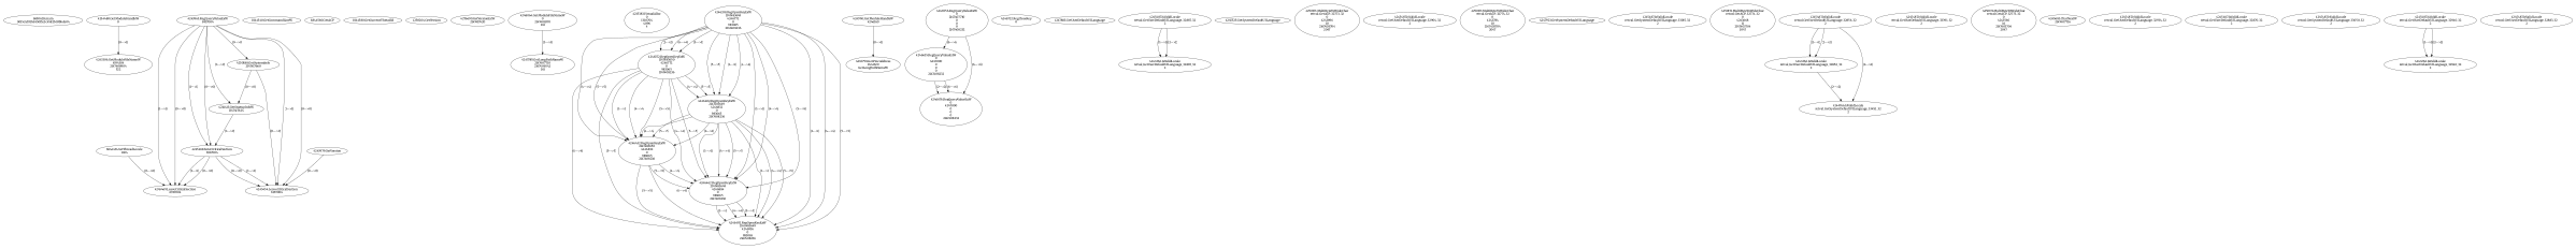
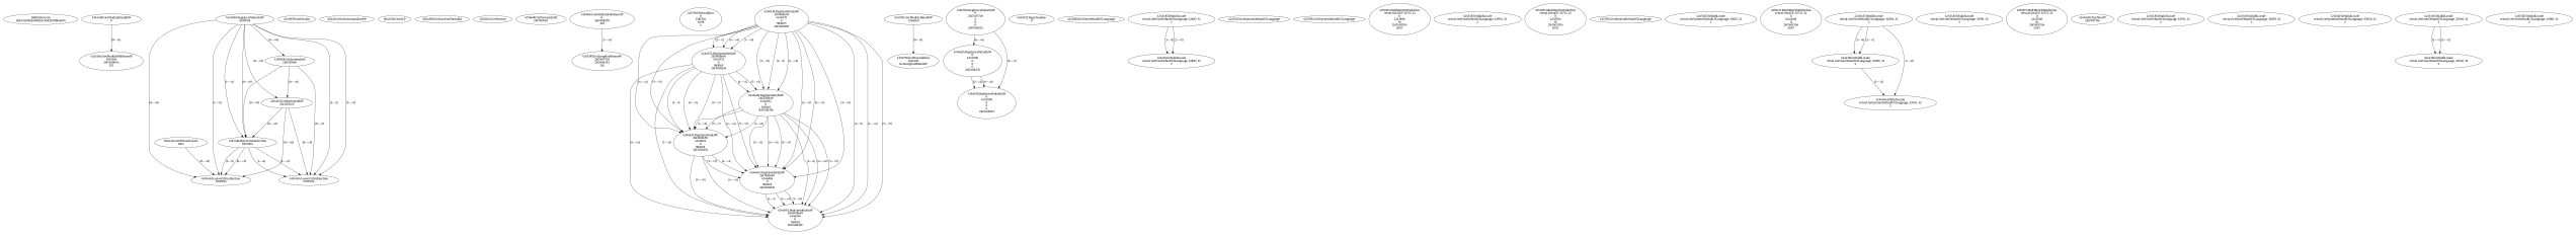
  digraph {
    fontname=Merriweather
    node [fontname=Merriweather]
    edge [fontname=Merriweather]
    n1 [label="6850628.main\n0015c1d92b6550f1e3c4582b03bbde04"]
    n2 [label="4254480.GetModuleHandleW\n0"]
    n3 [label="4243306.GetModuleFileNameW\n4194304\n2147408904\n522"]
    n4 [label="6844434.SetThreadLocale\n1024"]
    n5 [label="4245469.LeaveCriticalSection\n6917004"]
    n6 [label="4243965.RegQueryValueExW\n6917004"]
    n7 [label="4250188.GetSystemInfo\n2147417660"]
    n8 [label="4214413.GetStartupInfoW\n2147417624"]
    n9 [label="4245418.EnterCriticalSection\n6917004"]
    n10 [label="4245454.LeaveCriticalSection\n6917004"]
    n11 [label="4243979.GetVersion\n"]
    n12 [label="6844540.GetCommandLineW\n"]
    n13 [label="6844560.GetACP\n"]
    n14 [label="6844580.GetCurrentThreadId\n"]
    n15 [label="4250204.GetVersion\n"]
    n16 [label="4276690.GetVersionExW\n2147417420"]
    n17 [label="4248064.GetModuleFileNameW\n0\n2147408370\n261"]
    n18 [label="4245785.GetLongPathNameW\n2147407710\n2147406542\n261"]
    n19 [label="4215383.VirtualAlloc\n0\n1310704\n4096\n4"]
    n20 [label="4246338.RegOpenKeyExW\n2147483649\n4246772\n0\n983065\n2147408236"]
    n21 [label="4246372.RegOpenKeyExW\n2147483650\n4246772\n0\n983065\n2147408236"]
    n22 [label="4246402.RegOpenKeyExW\n2147483649\n4246832\n0\n983065\n2147408236"]
    n23 [label="4246432.RegOpenKeyExW\n2147483650\n4246832\n0\n983065\n2147408236"]
    n24 [label="4246462.RegOpenKeyExW\n2147483649\n4246884\n0\n983065\n2147408236"]
    n25 [label="4246492.RegOpenKeyExW\n2140483649\n4246936\n0\n983065\n2147408236"]
    n26 [label="4245741.GetModuleHandleW\n4246160"]
    n27 [label="4245758.GetProcAddress\n9441320\nGetLongPathNameW"]
    n28 [label="4246556.RegQueryValueExW\n0\n2147407710\n0\n0\n0\n2147408232"]
    n29 [label="4246635.RegQueryValueExW\n0\n4247000\n0\n0\n0\n2147408232"]
    n30 [label="4246676.RegQueryValueExW\n0\n4247000\n0\n0\n0\n2147408232"]
    n31 [label="4246722.RegCloseKey\n0"]
    n32 [label="4247883.GetUserDefaultUILanguage\n"]
    n33 [label="4245487.IsValidLocale\nretval_GetUserDefaultUILanguage_32887_32\n2"]
    n34 [label="4244766.IsValidLocale\nretval_GetUserDefaultUILanguage_32887_32\n2"]
    n35 [label="4245525.GetSystemDefaultUILanguage\n"]
+   n36 [label="4245552.GetSystemDefaultUILanguage\n"]
    n37 [label="4250171.MultiByteToWideChar\nretval_GetACP_32773_32\n0\n4243896\n10\n2147403704\n2047"]
    n38 [label="4245487.IsValidLocale\nretval_GetUserDefaultUILanguage_32904_32\n2"]
    n39 [label="4250171.MultiByteToWideChar\nretval_GetACP_32774_32\n0\n4243784\n10\n2147403704\n2047"]
    n40 [label="4247923.GetSystemDefaultUILanguage\n"]
    n41 [label="4245487.IsValidLocale\nretval_GetSystemDefaultUILanguage_33015_32\n2"]
    n42 [label="4250171.MultiByteToWideChar\nretval_GetACP_32774_32\n0\n4243668\n11\n2147403704\n2047"]
    n43 [label="4245487.IsValidLocale\nretval_GetUserDefaultUILanguage_32856_32\n2"]
    n44 [label="4244766.IsValidLocale\nretval_GetUserDefaultUILanguage_32856_32\n2"]
    n45 [label="4244766.IsValidLocale\nretval_GetSystemDefaultUILanguage_33452_32\n2"]
    n46 [label="4245487.IsValidLocale\nretval_GetUserDefaultUILanguage_33391_32\n2"]
    n47 [label="4250171.MultiByteToWideChar\nretval_GetACP_32773_32\n0\n4243560\n16\n2147403704\n2047"]
    n48 [label="4245683.CharNextW\n2147407716"]
    n49 [label="4245487.IsValidLocale\nretval_GetUserDefaultUILanguage_32934_32\n2"]
    n50 [label="4245487.IsValidLocale\nretval_GetUserDefaultUILanguage_32870_32\n2"]
    n51 [label="4245487.IsValidLocale\nretval_GetSystemDefaultUILanguage_33050_32\n2"]
    n52 [label="4245487.IsValidLocale\nretval_GetUserDefaultUILanguage_32940_32\n2"]
    n53 [label="4244766.IsValidLocale\nretval_GetUserDefaultUILanguage_32940_32\n2"]
    n54 [label="4245487.IsValidLocale\nretval_GetUserDefaultUILanguage_32883_32\n2"]
    n2 -> n3 [label="(0-->1)"]
    n4 -> n5 [label="(0-->0)"]
    n6 -> n5 [label="(1-->1)"]
    n6 -> n5 [label="(0-->0)"]
    n6 -> n7 [label="(0-->0)"]
    n6 -> n8 [label="(0-->0)"]
    n6 -> n9 [label="(1-->1)"]
    n6 -> n9 [label="(0-->0)"]
    n6 -> n10 [label="(1-->1)"]
    n6 -> n10 [label="(0-->0)"]
    n7 -> n8 [label="(0-->0)"]
+   n7 -> n9 [label="(0-->0)"]
    n7 -> n10 [label="(0-->0)"]
+   n8 -> n5 [label="(0-->0)"]
    n8 -> n9 [label="(0-->0)"]
-   n11 -> n10 [label="(0-->0)"]
+   n8 -> n10 [label="(0-->0)"]
    n9 -> n5 [label="(1-->1)"]
    n9 -> n5 [label="(0-->0)"]
    n9 -> n10 [label="(1-->1)"]
    n9 -> n10 [label="(0-->0)"]
    n17 -> n18 [label="(3-->3)"]
    n20 -> n21 [label="(2-->2)"]
    n20 -> n21 [label="(4-->4)"]
    n20 -> n21 [label="(5-->5)"]
    n20 -> n22 [label="(1-->1)"]
    n20 -> n22 [label="(4-->4)"]
    n20 -> n22 [label="(5-->5)"]
    n20 -> n23 [label="(4-->4)"]
    n20 -> n23 [label="(5-->5)"]
    n20 -> n24 [label="(1-->1)"]
    n20 -> n24 [label="(4-->4)"]
    n20 -> n24 [label="(5-->5)"]
    n20 -> n25 [label="(1-->1)"]
    n20 -> n25 [label="(4-->4)"]
    n20 -> n25 [label="(5-->5)"]
    n21 -> n22 [label="(4-->4)"]
    n21 -> n22 [label="(5-->5)"]
    n21 -> n23 [label="(1-->1)"]
    n21 -> n23 [label="(4-->4)"]
    n21 -> n23 [label="(5-->5)"]
    n21 -> n24 [label="(4-->4)"]
    n21 -> n24 [label="(5-->5)"]
    n21 -> n25 [label="(4-->4)"]
    n21 -> n25 [label="(5-->5)"]
    n22 -> n23 [label="(2-->2)"]
    n22 -> n23 [label="(4-->4)"]
    n22 -> n23 [label="(5-->5)"]
    n22 -> n24 [label="(1-->1)"]
    n22 -> n24 [label="(4-->4)"]
    n22 -> n24 [label="(5-->5)"]
    n22 -> n25 [label="(1-->1)"]
    n22 -> n25 [label="(4-->4)"]
    n22 -> n25 [label="(5-->5)"]
    n23 -> n24 [label="(4-->4)"]
    n23 -> n24 [label="(5-->5)"]
    n23 -> n25 [label="(4-->4)"]
    n23 -> n25 [label="(5-->5)"]
    n24 -> n25 [label="(1-->1)"]
    n24 -> n25 [label="(4-->4)"]
    n24 -> n25 [label="(5-->5)"]
    n26 -> n27 [label="(0-->1)"]
    n28 -> n29 [label="(6-->6)"]
    n28 -> n30 [label="(6-->6)"]
    n29 -> n30 [label="(2-->2)"]
    n29 -> n30 [label="(6-->6)"]
    n33 -> n34 [label="(1-->1)"]
    n33 -> n34 [label="(2-->2)"]
    n43 -> n44 [label="(1-->1)"]
    n43 -> n44 [label="(2-->2)"]
    n43 -> n45 [label="(2-->2)"]
    n44 -> n45 [label="(2-->2)"]
    n52 -> n53 [label="(1-->1)"]
    n52 -> n53 [label="(2-->2)"]
  }
